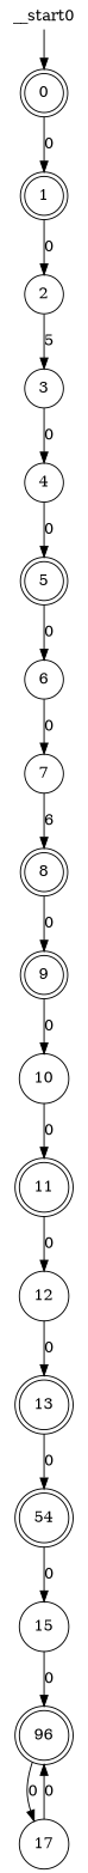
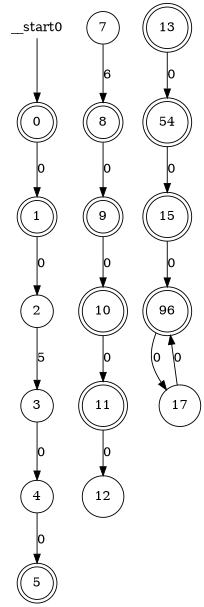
  digraph {
    node [shape=doublecircle]
    n1 [label=0]
    n2 [label=1]
    n3 [label=2 shape=circle]
    n4 [label=3 shape=circle]
    n5 [label=4 shape=circle]
    n6 [label=5]
-   n7 [label=6 shape=circle]
    n8 [label=7 shape=circle]
    n9 [label=8]
    n10 [label=9]
-   n11 [label=10 shape=circle]
+   n11 [label=10]
    n12 [label=11]
    n13 [label=12 shape=circle]
    n14 [label=13]
    n15 [label=54]
-   n16 [label=15 shape=circle]
+   n16 [label=15]
    n17 [label=96]
    n18 [label=17 shape=circle]
    __start0 [height=0 shape=none width=0]
    n1 -> n2 [label=0]
    n2 -> n3 [label=0]
    n3 -> n4 [label=5]
    n4 -> n5 [label=0]
    n5 -> n6 [label=0]
-   n6 -> n7 [label=0]
-   n7 -> n8 [label=0]
    n8 -> n9 [label=6]
    n9 -> n10 [label=0]
    n10 -> n11 [label=0]
    n11 -> n12 [label=0]
    n12 -> n13 [label=0]
-   n13 -> n14 [label=0]
    n14 -> n15 [label=0]
    n15 -> n16 [label=0]
    n16 -> n17 [label=0]
    n17 -> n18 [label=0]
    n18 -> n17 [label=0]
    __start0 -> n1
  }
